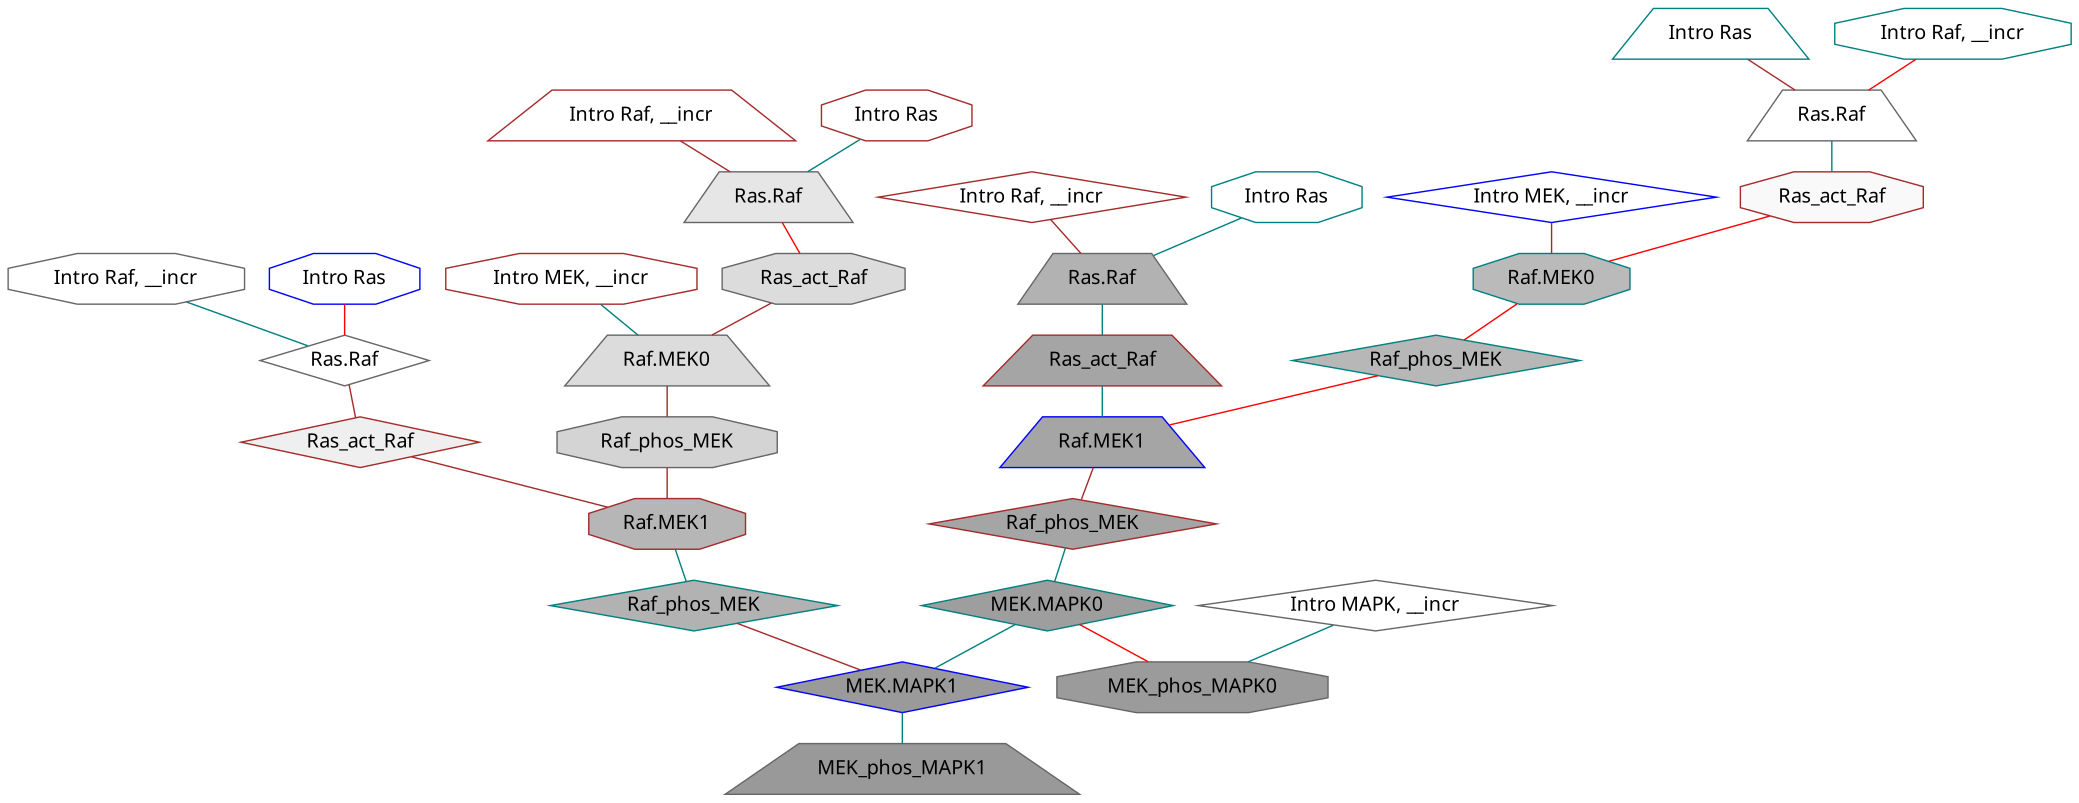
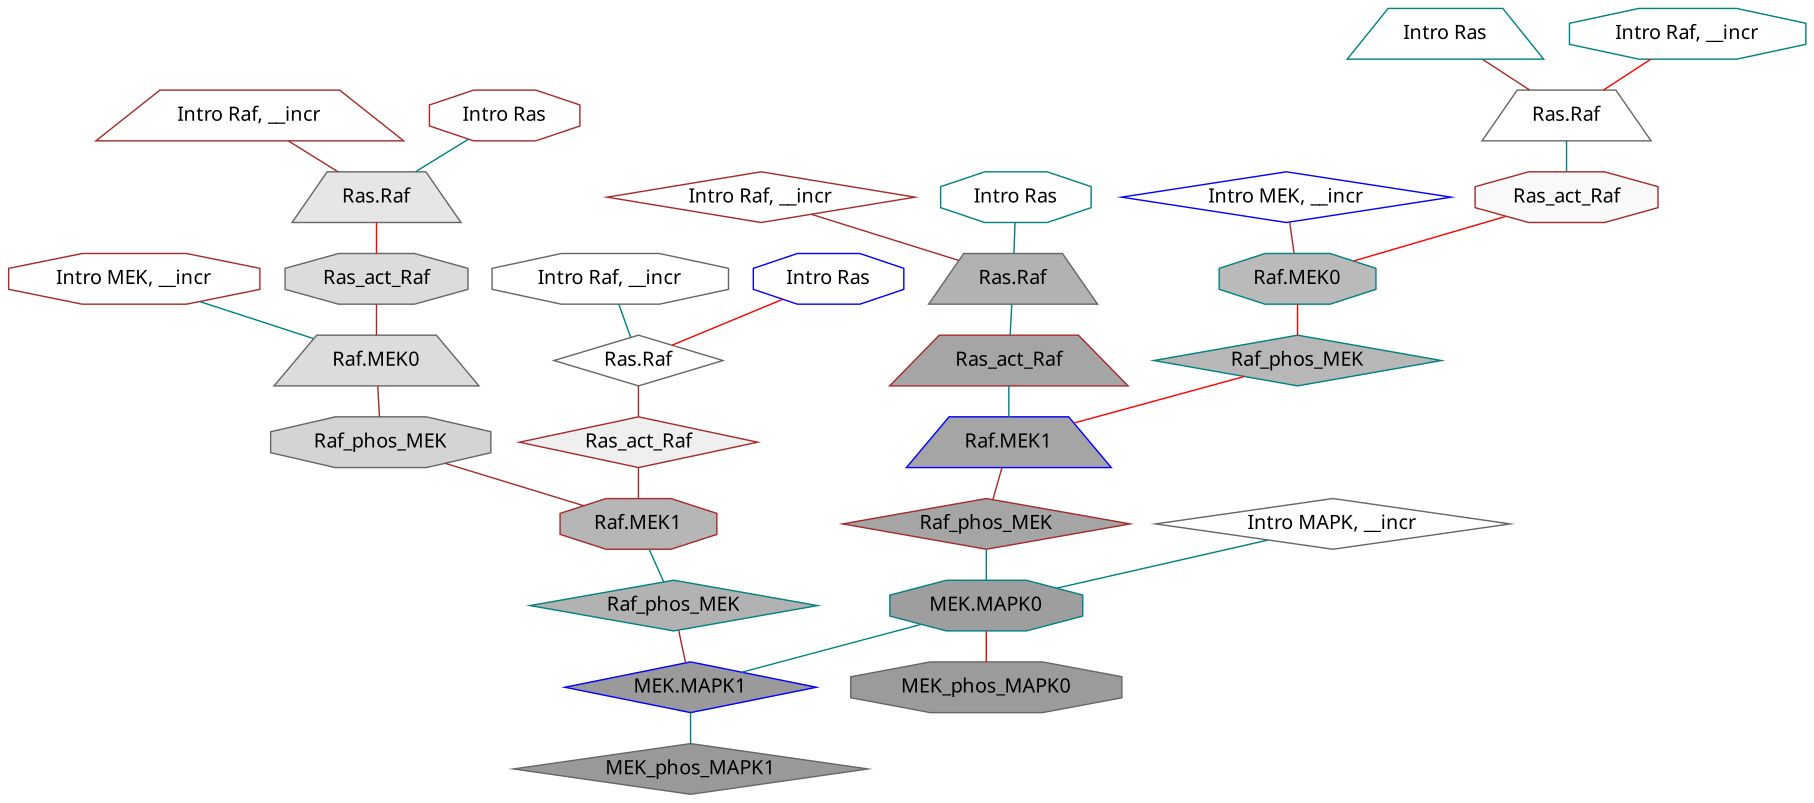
  digraph {
    rankdir=TB
    ranksep=0.30
    node [color=gray40 fillcolor="0.000 0.000 1.000" fontname="CMU Serif" shape=octagon style=filled]
    edge [color=teal dir=none fontname="CMU Serif"]
    n1 [color=teal label="Intro Ras"]
    n2 [fillcolor="0.000 0.000 0.697" label="Ras.Raf" shape=trapezium]
    n3 [color=brown fillcolor="0.000 0.000 0.647" label=Ras_act_Raf shape=trapezium]
    n4 [color=brown label="Intro Ras"]
    n5 [fillcolor="0.000 0.000 0.899" label="Ras.Raf" shape=trapezium]
    n6 [fillcolor="0.000 0.000 0.863" label=Ras_act_Raf]
    n7 [color=blue label="Intro Ras"]
    n8 [label="Ras.Raf" shape=diamond]
    n9 [color=brown fillcolor="0.000 0.000 0.937" label=Ras_act_Raf shape=diamond]
    n10 [color=teal label="Intro Ras" shape=trapezium]
    n11 [label="Ras.Raf" shape=trapezium]
    n12 [color=brown fillcolor="0.000 0.000 0.973" label=Ras_act_Raf]
    n13 [label="Intro Raf, __incr"]
    n14 [color=brown label="Intro Raf, __incr" shape=trapezium]
    n15 [color=teal label="Intro Raf, __incr"]
    n16 [color=brown label="Intro Raf, __incr" shape=diamond]
    n17 [color=brown label="Intro MEK, __incr"]
    n18 [fillcolor="0.000 0.000 0.863" label="Raf.MEK0" shape=trapezium]
    n19 [fillcolor="0.000 0.000 0.832" label=Raf_phos_MEK]
    n20 [color=blue label="Intro MEK, __incr" shape=diamond]
    n21 [color=teal fillcolor="0.000 0.000 0.729" label="Raf.MEK0"]
    n22 [color=teal fillcolor="0.000 0.000 0.715" label=Raf_phos_MEK shape=diamond]
    n23 [label="Intro MAPK, __incr" shape=diamond]
-   n24 [color=teal fillcolor="0.000 0.000 0.618" label="MEK.MAPK0" shape=diamond]
+   n24 [color=teal fillcolor="0.000 0.000 0.618" label="MEK.MAPK0"]
    n25 [color=blue fillcolor="0.000 0.000 0.605" label="MEK.MAPK1" shape=diamond]
    n26 [fillcolor="0.000 0.000 0.607" label=MEK_phos_MAPK0]
    n27 [color=brown fillcolor="0.000 0.000 0.714" label="Raf.MEK1"]
    n28 [color=teal fillcolor="0.000 0.000 0.698" label=Raf_phos_MEK shape=diamond]
    n29 [color=blue fillcolor="0.000 0.000 0.647" label="Raf.MEK1" shape=trapezium]
    n30 [color=brown fillcolor="0.000 0.000 0.647" label=Raf_phos_MEK shape=diamond]
-   n31 [fillcolor="0.000 0.000 0.600" label=MEK_phos_MAPK1 shape=trapezium]
+   n31 [fillcolor="0.000 0.000 0.600" label=MEK_phos_MAPK1 shape=diamond]
    n1 -> n2
    n2 -> n3
    n3 -> n29
    n4 -> n5
    n5 -> n6 [color=red]
    n6 -> n18 [color=brown]
    n7 -> n8 [color=red]
    n8 -> n9 [color=brown]
    n9 -> n27 [color=brown]
    n10 -> n11 [color=brown]
    n11 -> n12
    n12 -> n21 [color=red]
    n13 -> n8
    n14 -> n5 [color=brown]
    n15 -> n11 [color=red]
    n16 -> n2 [color=brown]
    n17 -> n18
    n18 -> n19 [color=brown]
    n19 -> n27 [color=brown]
    n20 -> n21 [color=brown]
    n21 -> n22 [color=red]
    n22 -> n29 [color=red]
-   n23 -> n26
+   n23 -> n24
    n24 -> n25
    n24 -> n26 [color=red]
    n25 -> n31
    n27 -> n28
    n28 -> n25 [color=brown]
    n29 -> n30 [color=brown]
    n30 -> n24
  }
